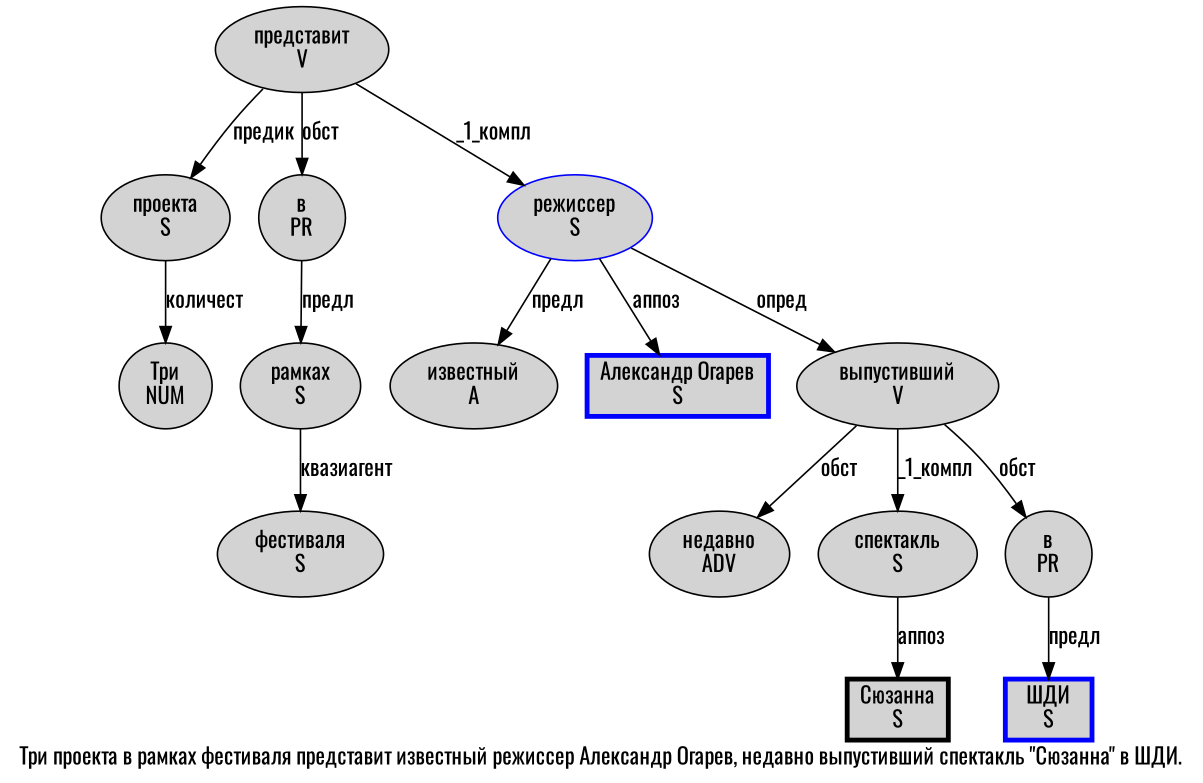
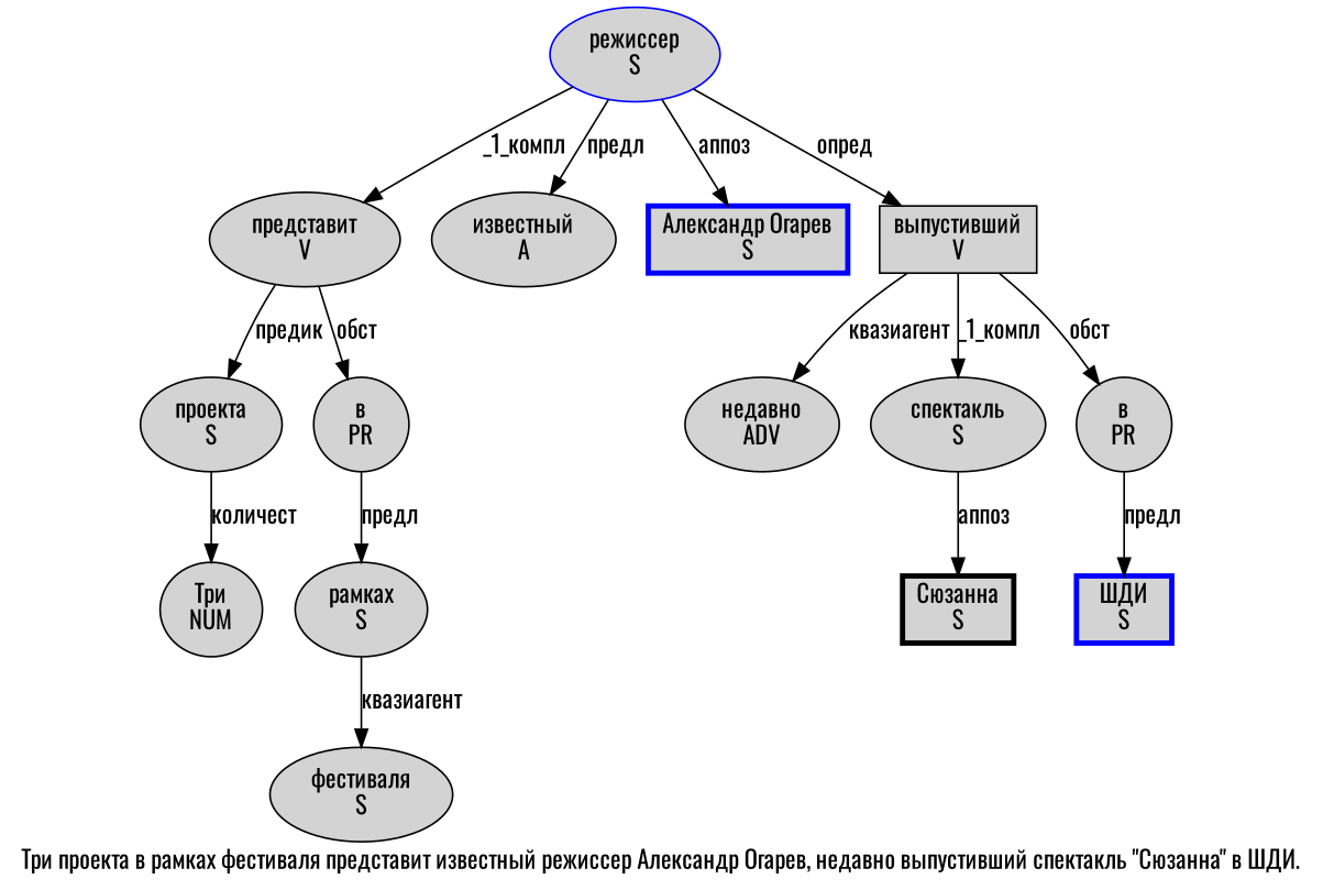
  digraph {
    fontname=Oswald
    label="Три проекта в рамках фестиваля представит известный режиссер Александр Огарев, недавно выпустивший спектакль \"Сюзанна\" в ШДИ."
    node [fillcolor=lightgray fontname=Oswald penwidth=1 shape=ellipse style=filled]
    edge [fontname=Oswald]
    n1 [label="Три\nNUM"]
    n2 [label="проекта\nS"]
    n3 [label="в\nPR"]
    n4 [label="рамках\nS"]
    n5 [label="фестиваля\nS"]
    n6 [label="представит\nV"]
    n7 [color=blue label="режиссер\nS"]
    n8 [label="известный\nA"]
    n9 [color=blue label="Александр Огарев\nS" penwidth=3 shape=box]
-   n10 [label="выпустивший\nV"]
+   n10 [label="выпустивший\nV" shape=box]
    n11 [label="недавно\nADV"]
    n12 [label="спектакль\nS"]
    n13 [label="в\nPR"]
    n14 [color=black label="Сюзанна\nS" penwidth=3 shape=box]
    n15 [color=blue label="ШДИ\nS" penwidth=3 shape=box]
    n2 -> n1 [label="количест"]
    n3 -> n4 [label="предл"]
    n4 -> n5 [label="квазиагент"]
    n6 -> n2 [label="предик"]
    n6 -> n3 [label="обст"]
-   n6 -> n7 [label="_1_компл"]
+   n7 -> n6 [label="_1_компл"]
    n7 -> n8 [label="предл"]
    n7 -> n9 [label="аппоз"]
    n7 -> n10 [label="опред"]
-   n10 -> n11 [label="обст"]
+   n10 -> n11 [label="квазиагент"]
    n10 -> n12 [label="_1_компл"]
    n10 -> n13 [label="обст"]
    n12 -> n14 [label="аппоз"]
    n13 -> n15 [label="предл"]
  }
